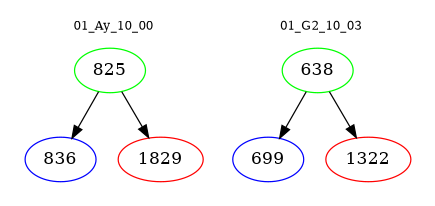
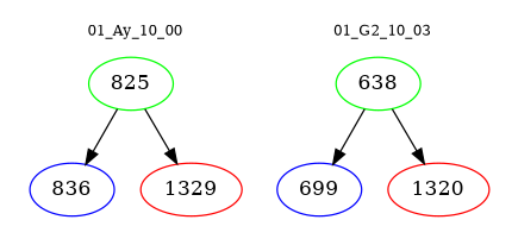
  digraph {
    node [color=green]
    edge [color=black]
    n1 [label=825]
    n2 [color=blue label=836]
-   n3 [color=red label=1829]
+   n3 [color=red label=1329]
    n4 [label=638]
    n5 [color=blue label=699]
-   n6 [color=red label=1322]
+   n6 [color=red label=1320]
    subgraph cluster_1 {
      color=white
      fontsize=10
      label="01_Ay_10_00"
      n1
      n2
      n3
    }
    subgraph cluster_2 {
      color=white
      fontsize=10
      label="01_G2_10_03"
      n4
      n5
      n6
    }
    n1 -> n2
    n1 -> n3
    n4 -> n5
    n4 -> n6
  }
